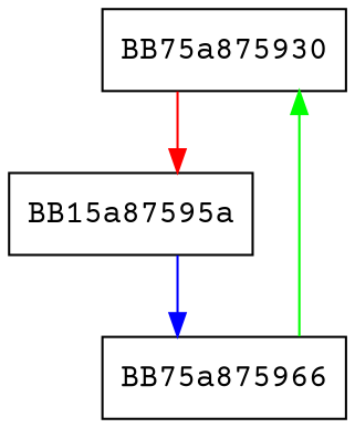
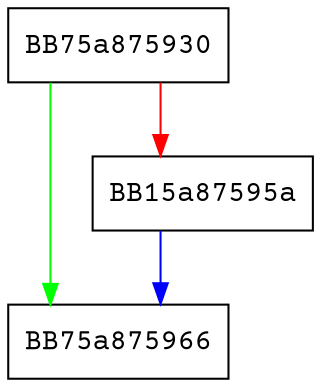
  digraph {
    fontname="Courier Prime"
    splines=ortho
    node [fontname="Courier Prime" shape=box]
    edge [fontname="Courier Prime"]
    BB75a875930
    BB75a875966
    n3 [label=BB15a87595a]
-   BB75a875966 -> BB75a875930 [color=green]
+   BB75a875930 -> BB75a875966 [color=green]
    BB75a875930 -> n3 [color=red]
    n3 -> BB75a875966 [color=blue]
  }
